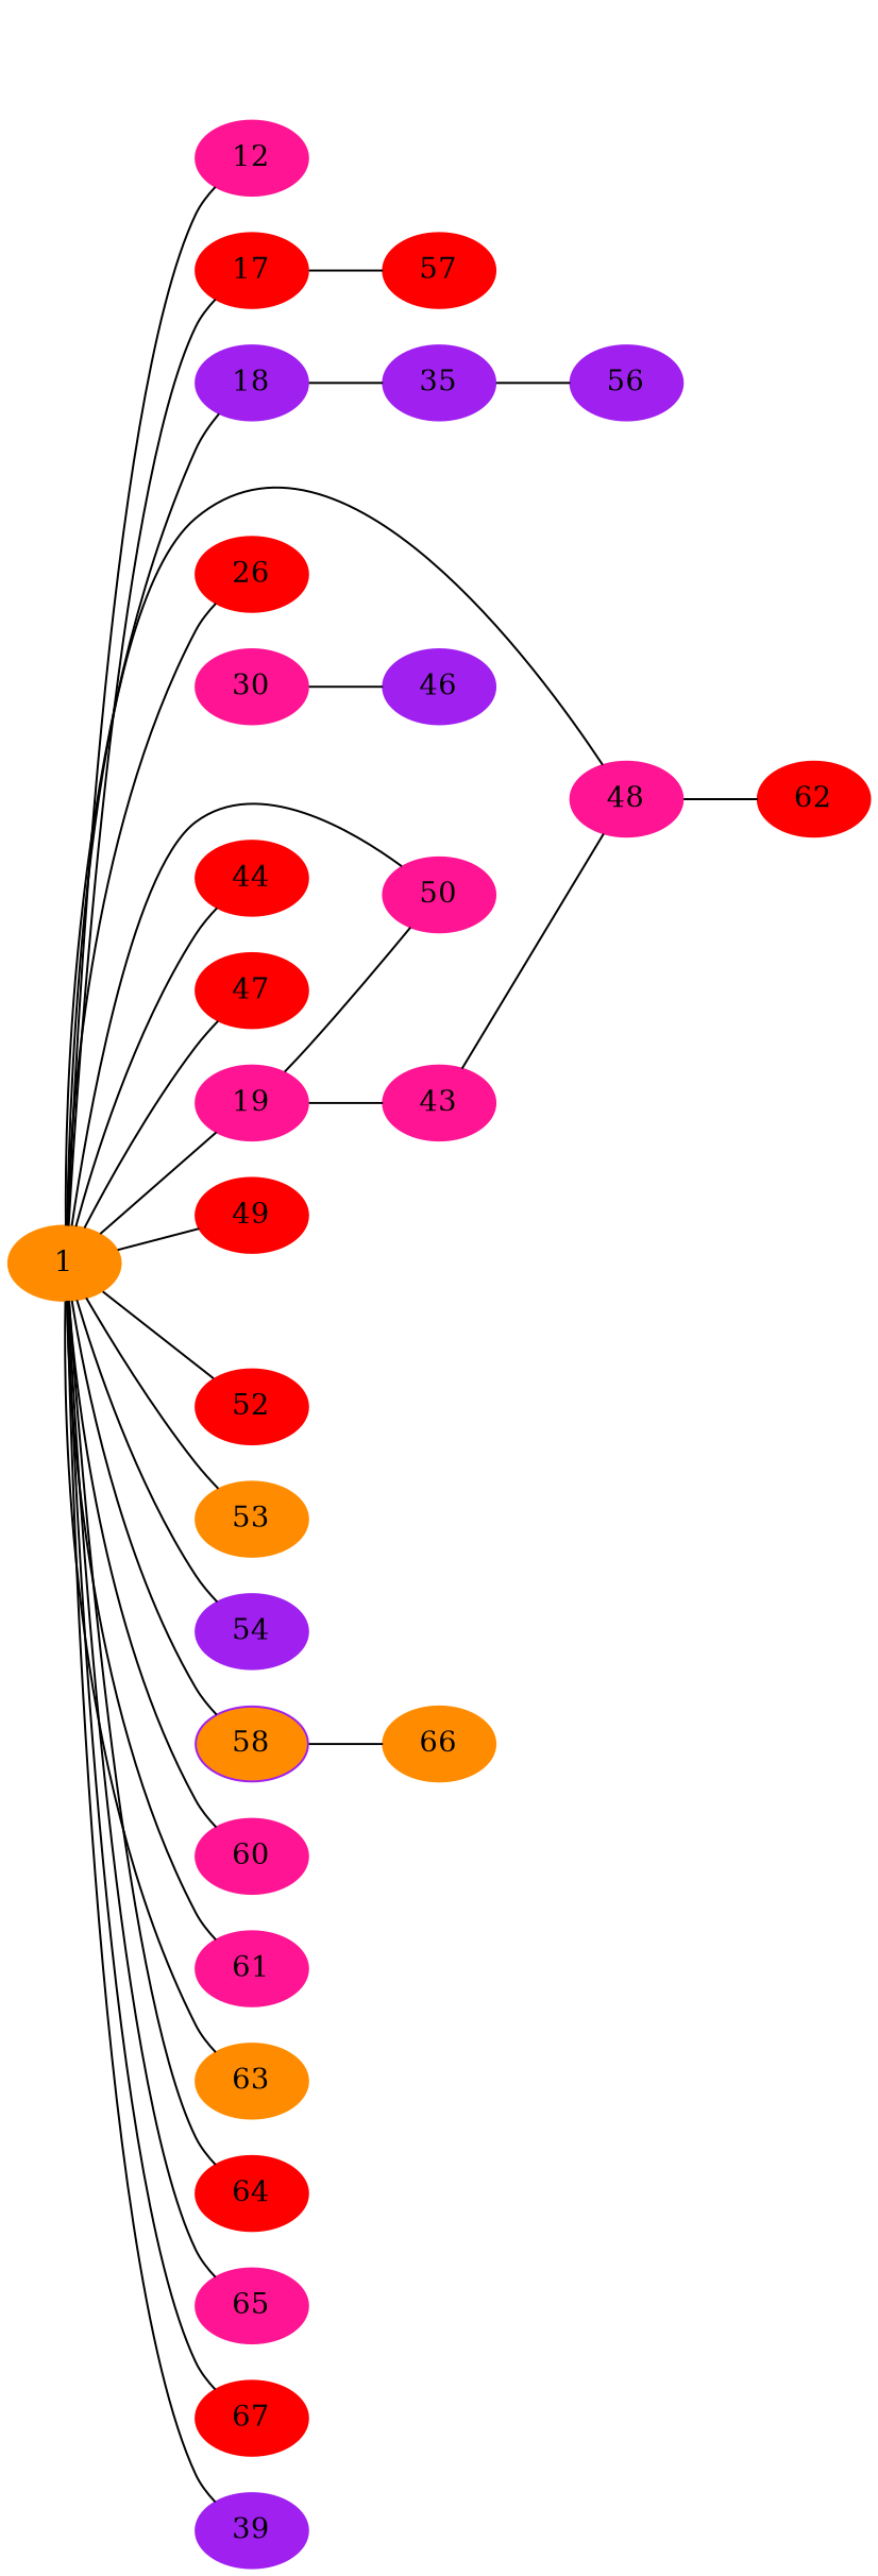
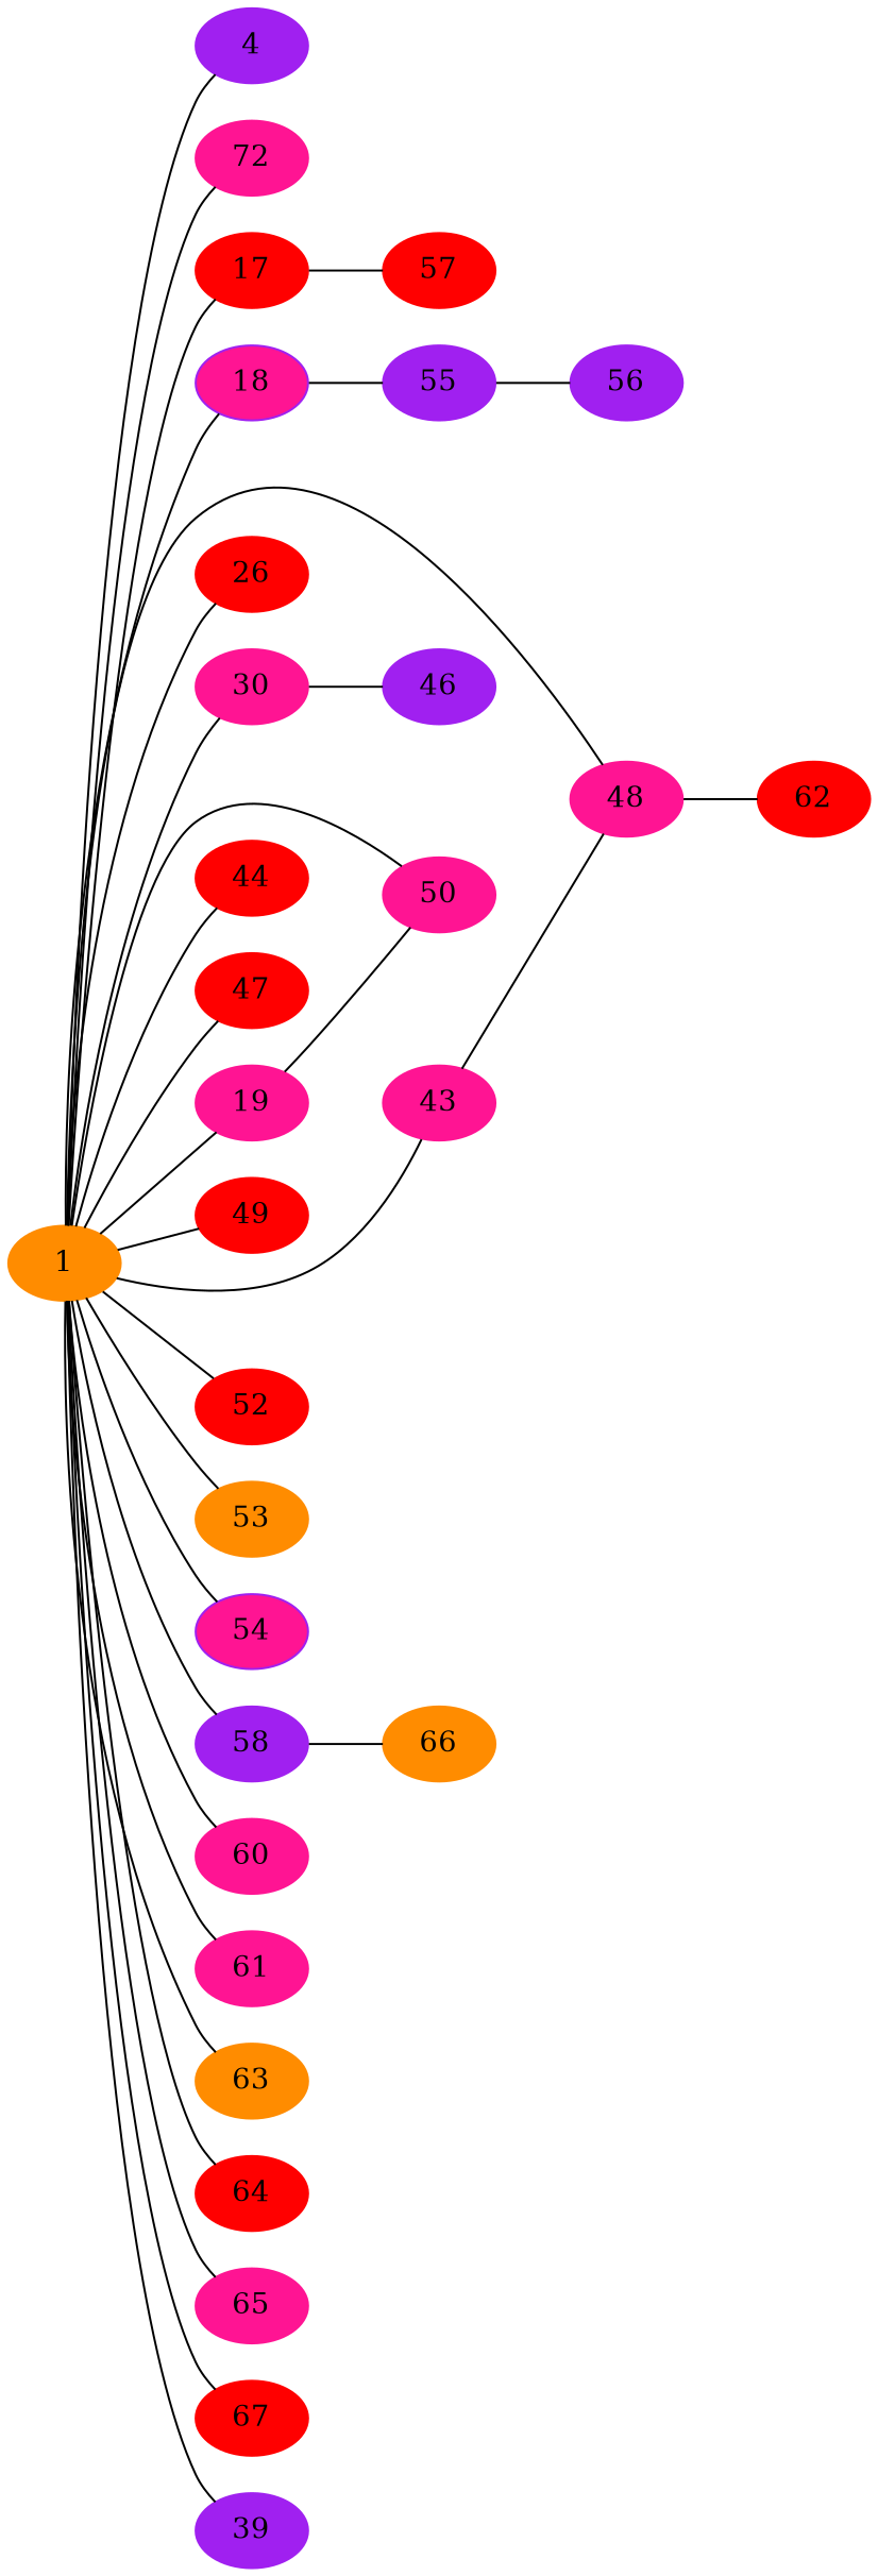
  graph {
    fontname="DejaVu Serif"
    rankdir=LR
    node [color=red fontname="DejaVu Serif" style=filled]
    edge [fontname="DejaVu Serif"]
    1 [color=darkorange super="+21+3+6+2+51+32+8+9+24+20+36+34+10+7+5+31"]
-   12 [color=deeppink]
+   4 [color=purple]
+   12 [color=deeppink label=72]
    17
-   18 [color=purple]
+   18 [color=purple fillcolor=deeppink]
    19 [color=deeppink]
    26
    30 [color=deeppink super="+45"]
    43 [color=deeppink]
    44
    47
    48 [color=deeppink]
    49
    50 [color=deeppink]
    52
    53 [color=darkorange]
-   54 [color=purple]
-   58 [color=purple fillcolor=darkorange]
+   54 [color=purple fillcolor=deeppink]
+   58 [color=purple]
    60 [color=deeppink]
    61 [color=deeppink]
    63 [color=darkorange]
    64
    65 [color=deeppink]
    67
    n25 [color=purple label=39]
    57
-   55 [color=purple label=35]
+   55 [color=purple]
    46 [color=purple]
    62
    66 [color=darkorange]
    56 [color=purple]
+   1 -- 4 [weight=2]
    1 -- 12
    1 -- 17
    1 -- 18
    1 -- 19
    1 -- 26
-   19 -- 43
+   1 -- 30 [weight=2]
+   1 -- 43
    1 -- 44
    1 -- 47 [weight=2]
    1 -- 48
    1 -- 49
    1 -- 50
    1 -- 52
    1 -- 53
    1 -- 54 [weight=2]
    1 -- 58 [weight=2]
    1 -- 60 [weight=2]
    1 -- 61
    1 -- 63
    1 -- 64
    1 -- 65
    1 -- 67
    1 -- n25
    17 -- 57
    18 -- 55
    19 -- 50
    30 -- 46
    43 -- 48
    48 -- 62
    58 -- 66
    55 -- 56
  }
